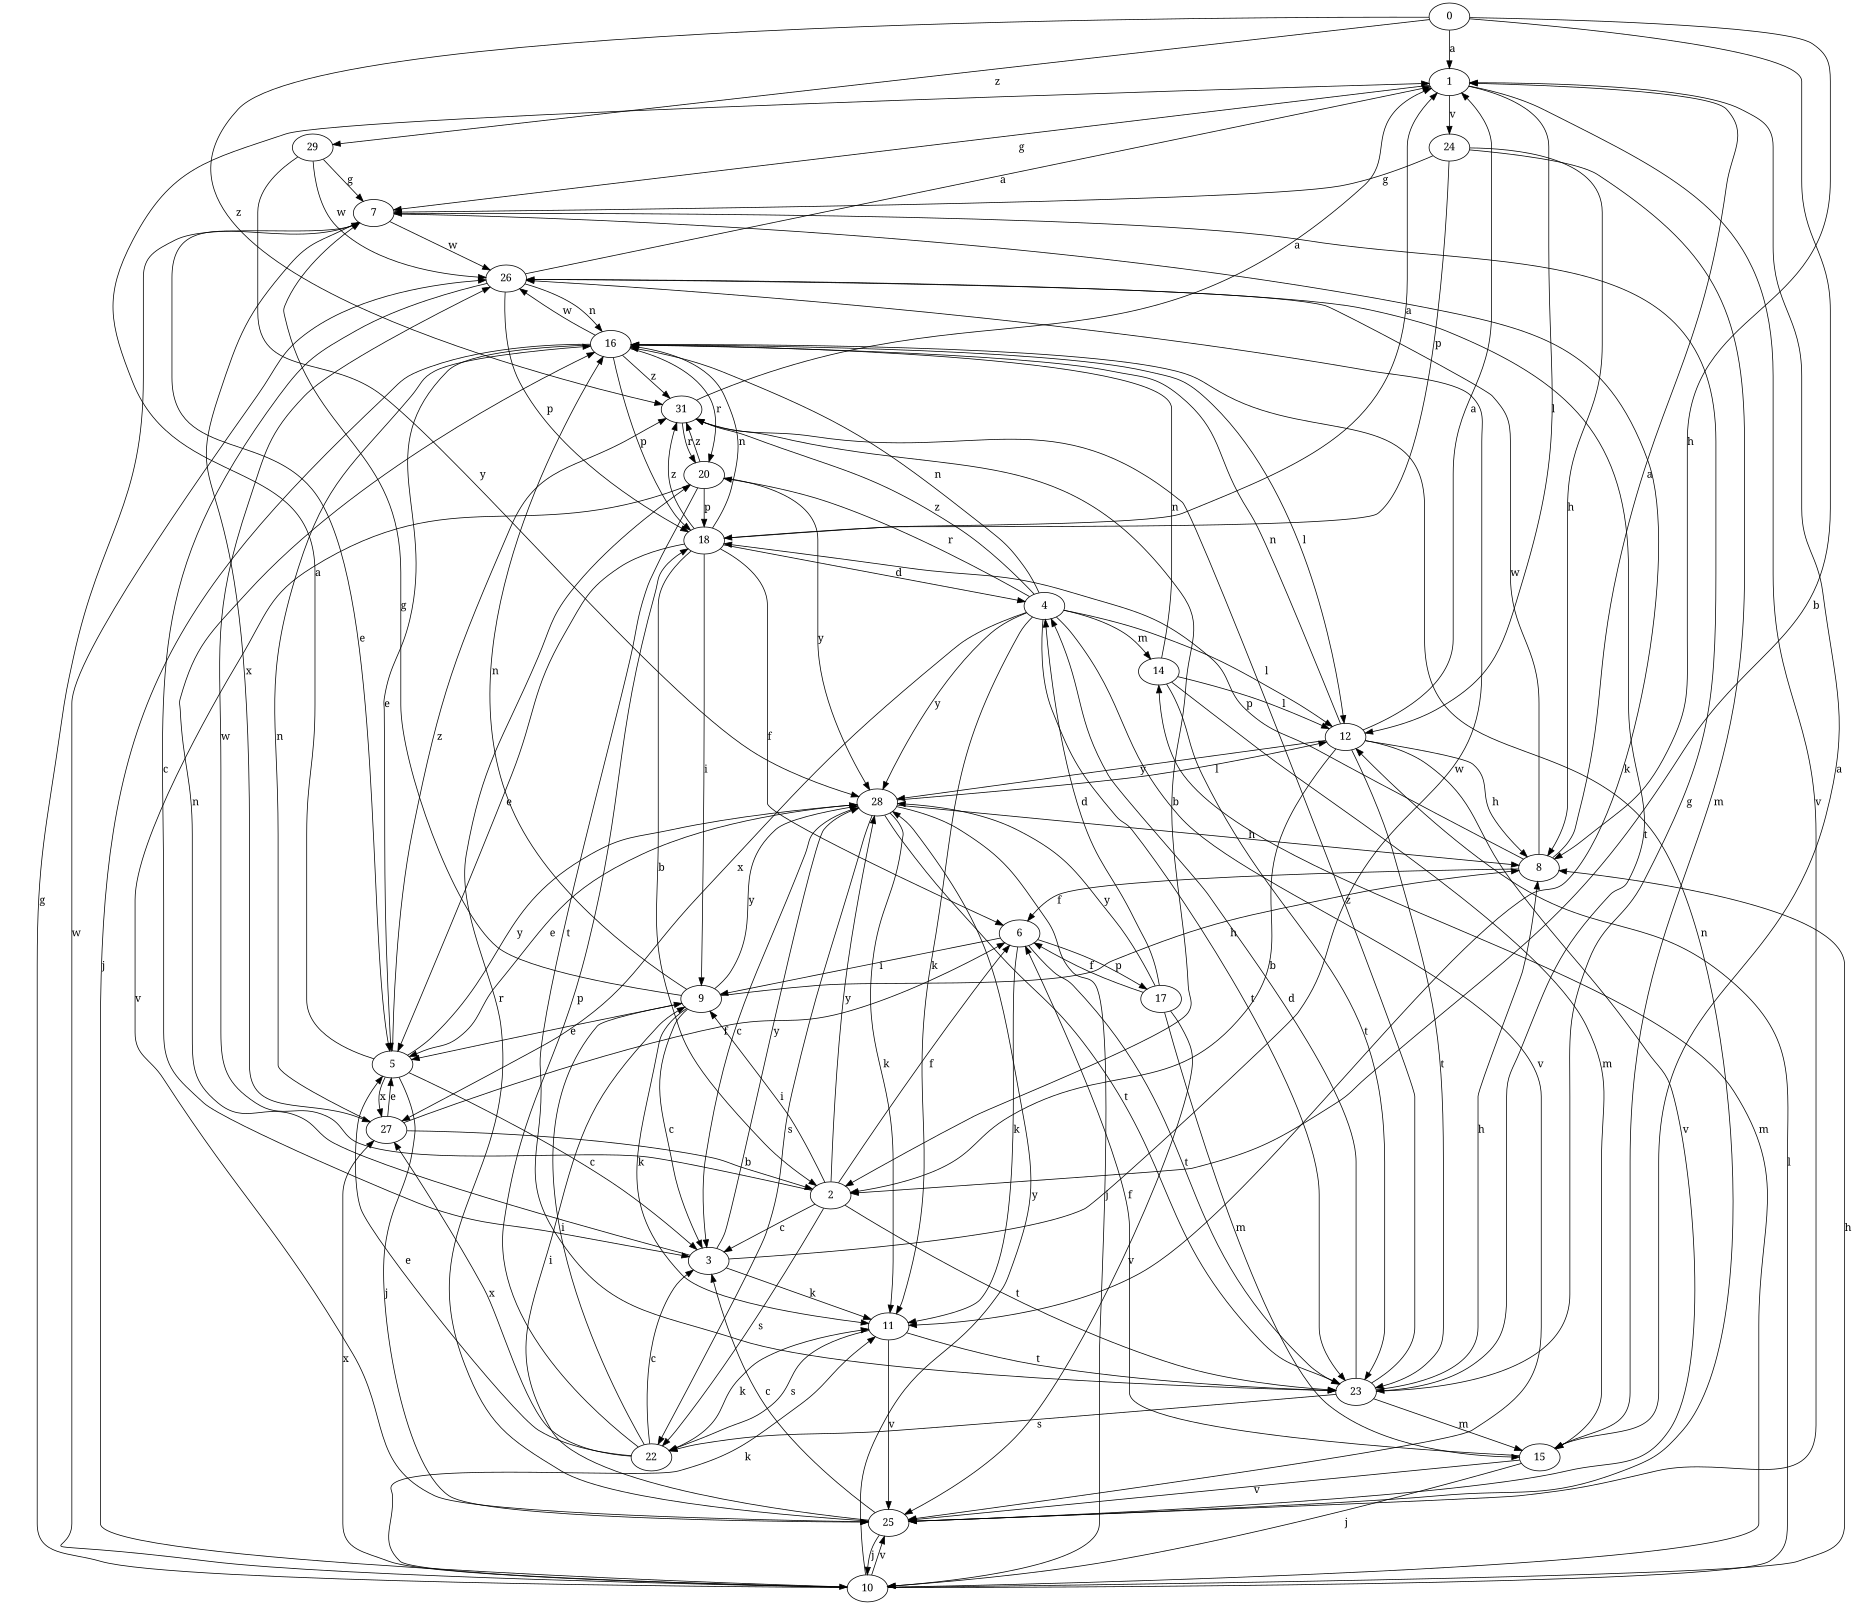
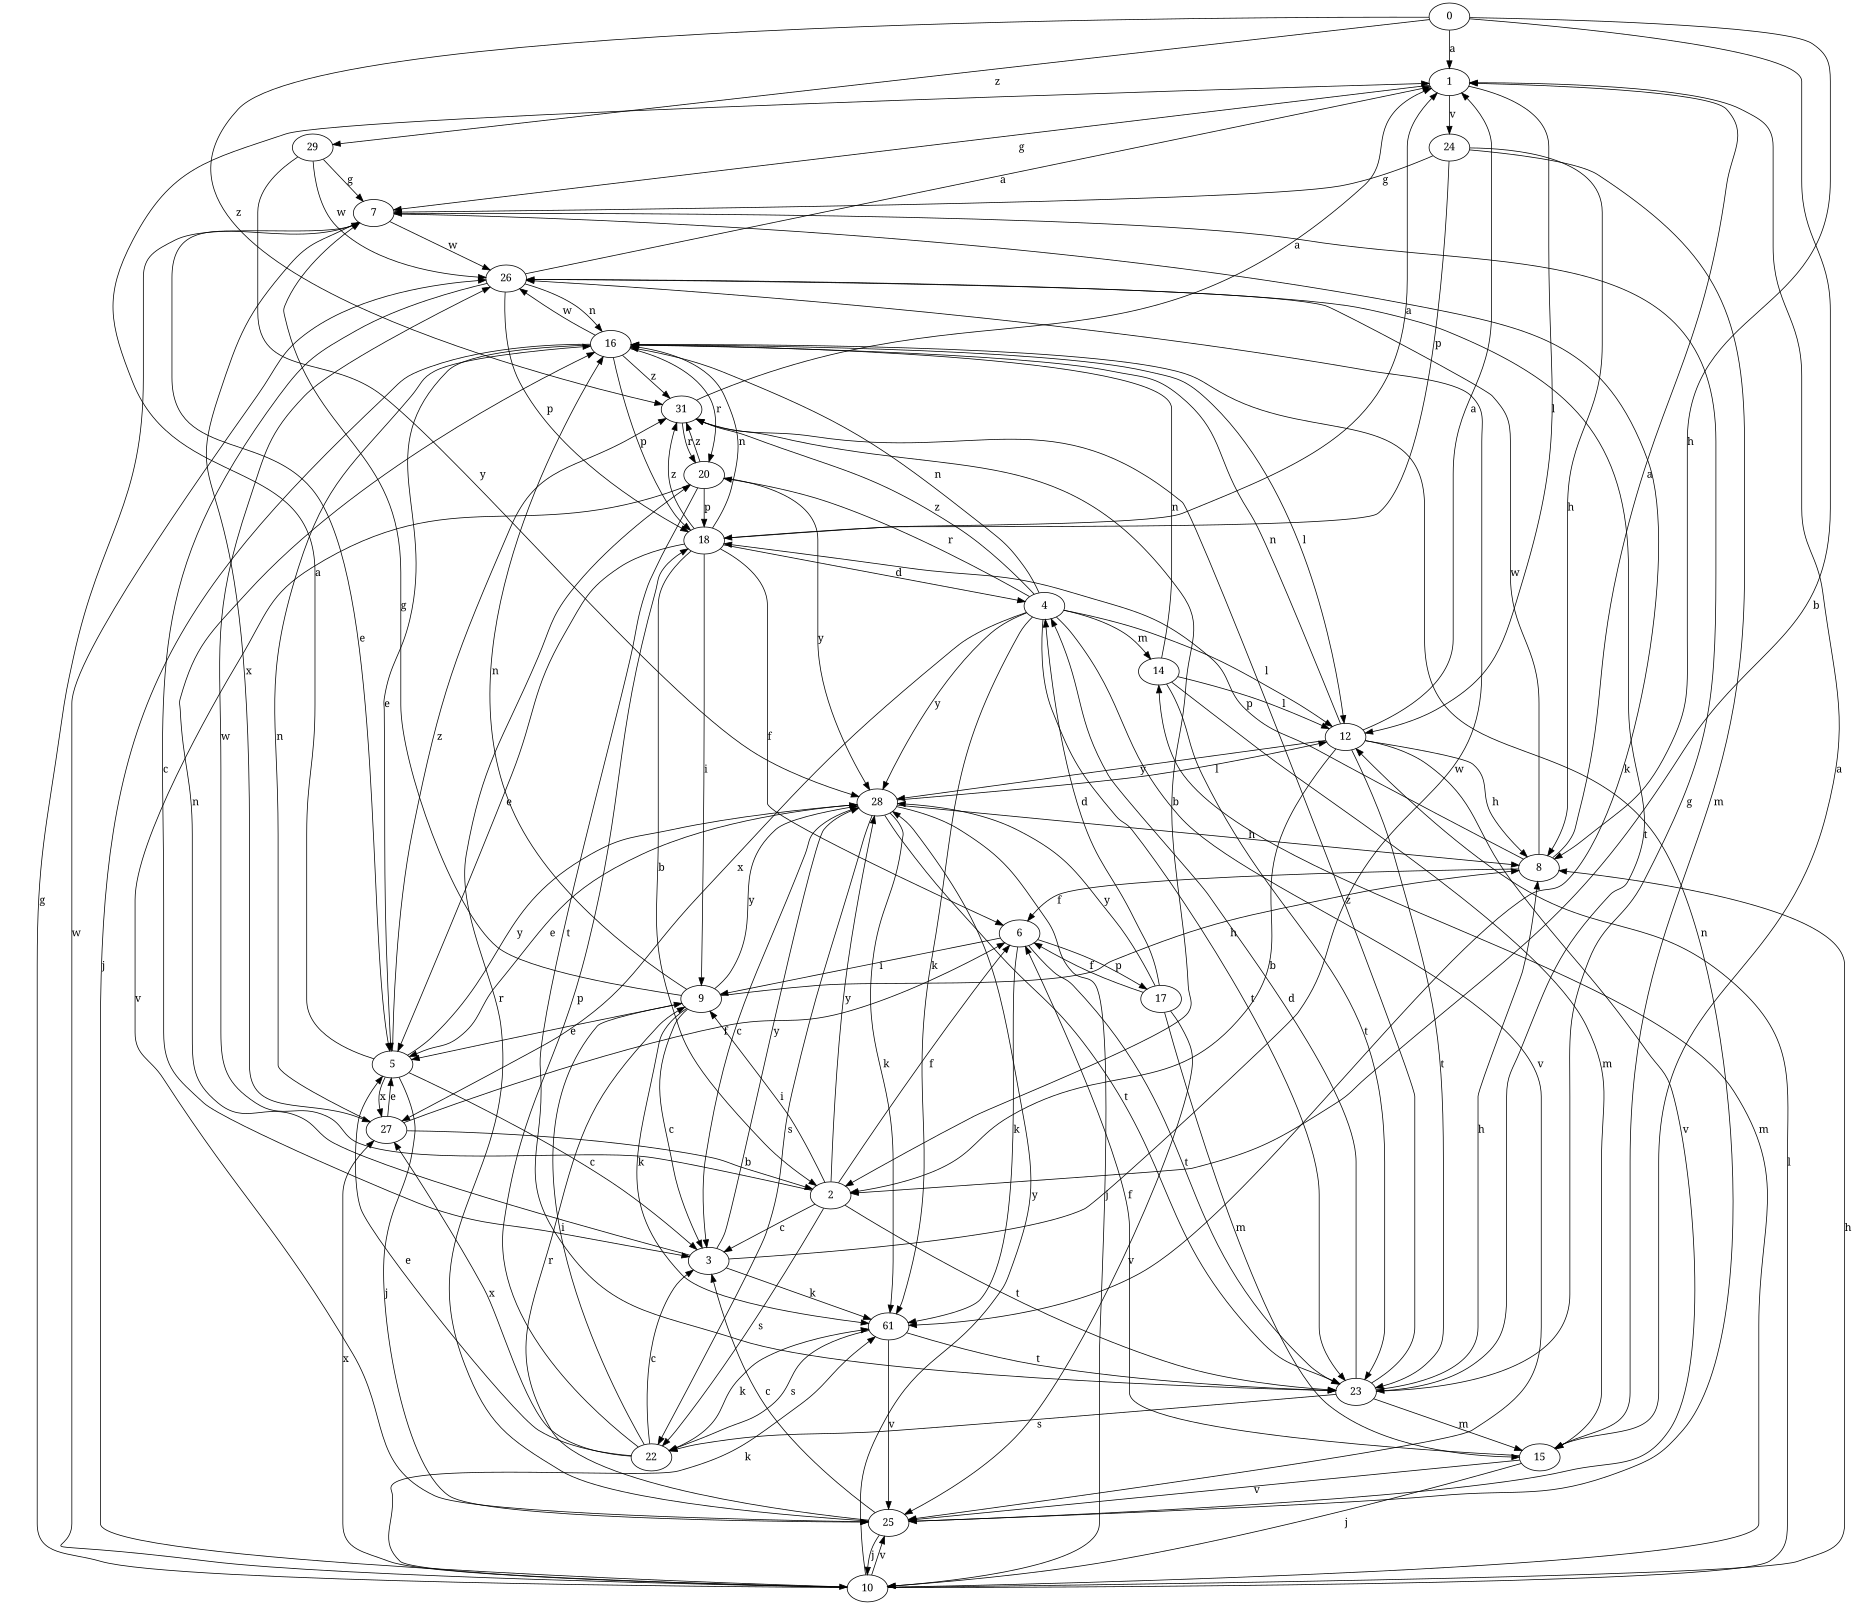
  strict digraph {
    fontname="Noto Serif"
    node [fontname="Noto Serif"]
    edge [fontname="Noto Serif"]
    0
    1
    2
    8
    29
    31
    7
    12
    24
    25
    3
    6
    9
    22
    23
    28
    26
    18
    20
-   11
+   11 [label=61]
    27
    5
    16
    15
    10
    17
    4
    14
    0 -> 1 [label=a]
    0 -> 2 [label=b]
    0 -> 8 [label=h]
    0 -> 29 [label=z]
    0 -> 31 [label=z]
    1 -> 7 [label=g]
    1 -> 12 [label=l]
    1 -> 24 [label=v]
-   1 -> 25 [label=v]
    2 -> 3 [label=c]
    2 -> 6 [label=f]
    2 -> 9 [label=i]
    2 -> 22 [label=s]
    2 -> 23 [label=t]
    2 -> 28 [label=y]
    2 -> 26 [label=w]
    8 -> 1 [label=a]
    8 -> 6 [label=f]
    8 -> 26 [label=w]
    8 -> 18 [label=p]
    29 -> 7 [label=g]
    29 -> 28 [label=y]
    29 -> 26 [label=w]
    31 -> 1 [label=a]
    31 -> 2 [label=b]
    31 -> 20 [label=r]
    7 -> 26 [label=w]
    7 -> 11 [label=k]
    7 -> 27 [label=x]
    7 -> 5 [label=e]
    12 -> 1 [label=a]
    12 -> 2 [label=b]
    12 -> 8 [label=h]
    12 -> 25 [label=v]
    12 -> 23 [label=t]
    12 -> 28 [label=y]
    12 -> 16 [label=n]
    24 -> 8 [label=h]
    24 -> 7 [label=g]
    24 -> 18 [label=p]
    24 -> 15 [label=m]
    25 -> 3 [label=c]
-   25 -> 9 [label=i]
+   25 -> 9 [label=r]
    25 -> 20 [label=r]
    25 -> 16 [label=n]
    25 -> 10 [label=j]
    3 -> 28 [label=y]
    3 -> 26 [label=w]
    3 -> 11 [label=k]
    3 -> 16 [label=n]
    6 -> 9 [label=i]
    6 -> 23 [label=t]
    6 -> 11 [label=k]
    6 -> 17 [label=p]
    9 -> 8 [label=h]
    9 -> 7 [label=g]
    9 -> 3 [label=c]
    9 -> 28 [label=y]
    9 -> 11 [label=k]
    9 -> 5 [label=e]
    9 -> 16 [label=n]
    22 -> 3 [label=c]
    22 -> 9 [label=i]
    22 -> 18 [label=p]
    22 -> 11 [label=k]
    22 -> 27 [label=x]
    22 -> 5 [label=e]
    23 -> 8 [label=h]
    23 -> 31 [label=z]
    23 -> 7 [label=g]
    23 -> 22 [label=s]
    23 -> 15 [label=m]
    23 -> 4 [label=d]
    28 -> 8 [label=h]
    28 -> 12 [label=l]
    28 -> 3 [label=c]
    28 -> 22 [label=s]
    28 -> 23 [label=t]
    28 -> 11 [label=k]
    28 -> 5 [label=e]
    28 -> 10 [label=j]
    26 -> 1 [label=a]
    26 -> 3 [label=c]
    26 -> 23 [label=t]
    26 -> 18 [label=p]
    26 -> 16 [label=n]
    18 -> 1 [label=a]
    18 -> 2 [label=b]
    18 -> 31 [label=z]
    18 -> 6 [label=f]
    18 -> 9 [label=i]
    18 -> 5 [label=e]
    18 -> 16 [label=n]
    18 -> 4 [label=d]
    20 -> 31 [label=z]
    20 -> 25 [label=v]
    20 -> 23 [label=t]
    20 -> 28 [label=y]
    20 -> 18 [label=p]
    11 -> 25 [label=v]
    11 -> 22 [label=s]
    11 -> 23 [label=t]
    27 -> 2 [label=b]
    27 -> 6 [label=f]
    27 -> 5 [label=e]
    27 -> 16 [label=n]
    5 -> 1 [label=a]
    5 -> 31 [label=z]
    5 -> 25 [label=j]
    5 -> 3 [label=c]
    5 -> 28 [label=y]
    5 -> 27 [label=x]
    16 -> 31 [label=z]
    16 -> 12 [label=l]
    16 -> 26 [label=w]
    16 -> 18 [label=p]
    16 -> 20 [label=r]
    16 -> 5 [label=e]
    16 -> 10 [label=j]
    15 -> 1 [label=a]
    15 -> 25 [label=v]
    15 -> 6 [label=f]
    15 -> 10 [label=j]
    10 -> 8 [label=h]
    10 -> 7 [label=g]
    10 -> 12 [label=l]
    10 -> 25 [label=v]
    10 -> 28 [label=y]
    10 -> 26 [label=w]
    10 -> 11 [label=k]
    10 -> 27 [label=x]
    10 -> 14 [label=m]
    17 -> 25 [label=v]
    17 -> 6 [label=f]
    17 -> 28 [label=y]
    17 -> 15 [label=m]
    17 -> 4 [label=d]
    4 -> 31 [label=z]
    4 -> 12 [label=l]
    4 -> 25 [label=v]
    4 -> 23 [label=t]
    4 -> 28 [label=y]
    4 -> 20 [label=r]
    4 -> 11 [label=k]
    4 -> 27 [label=x]
    4 -> 16 [label=n]
    4 -> 14 [label=m]
    14 -> 12 [label=l]
    14 -> 23 [label=t]
    14 -> 16 [label=n]
    14 -> 15 [label=m]
  }
